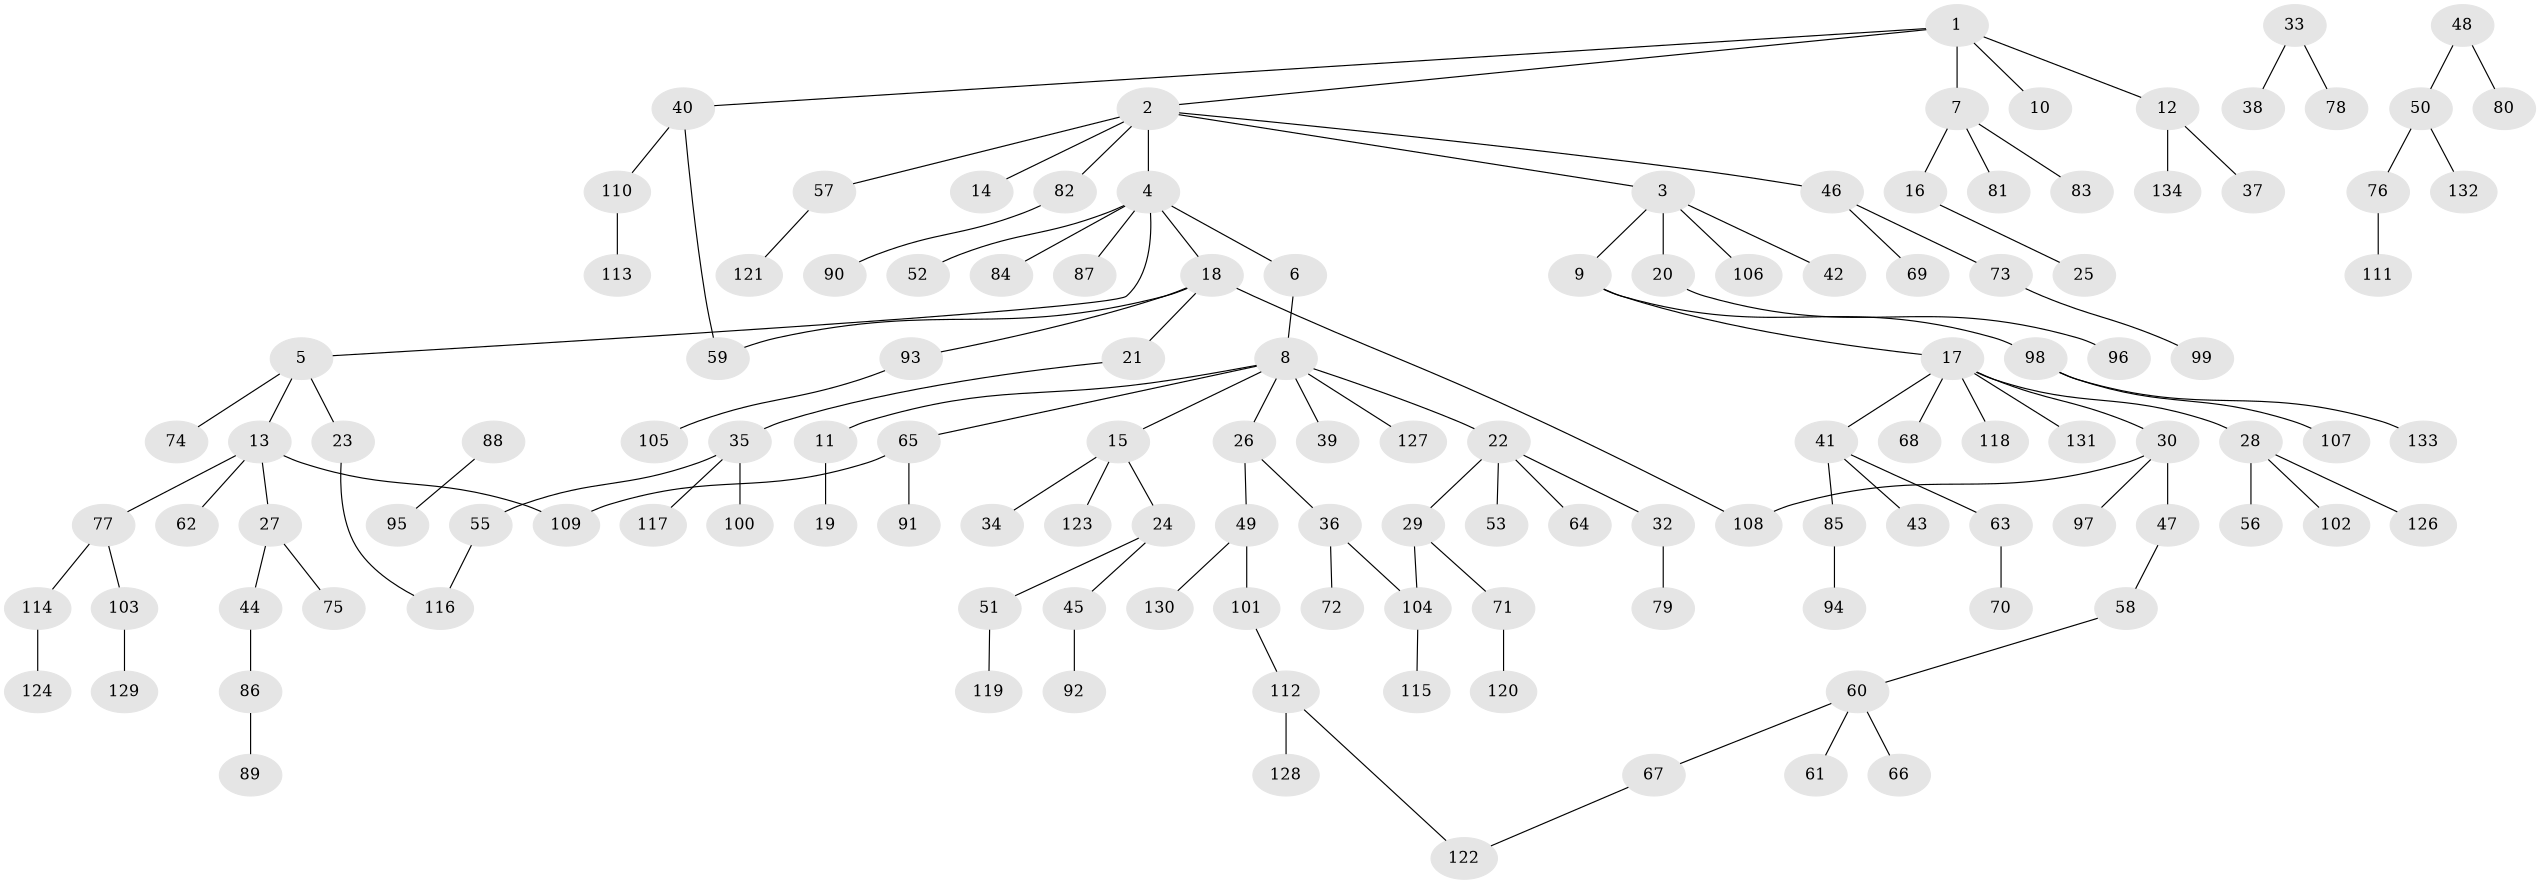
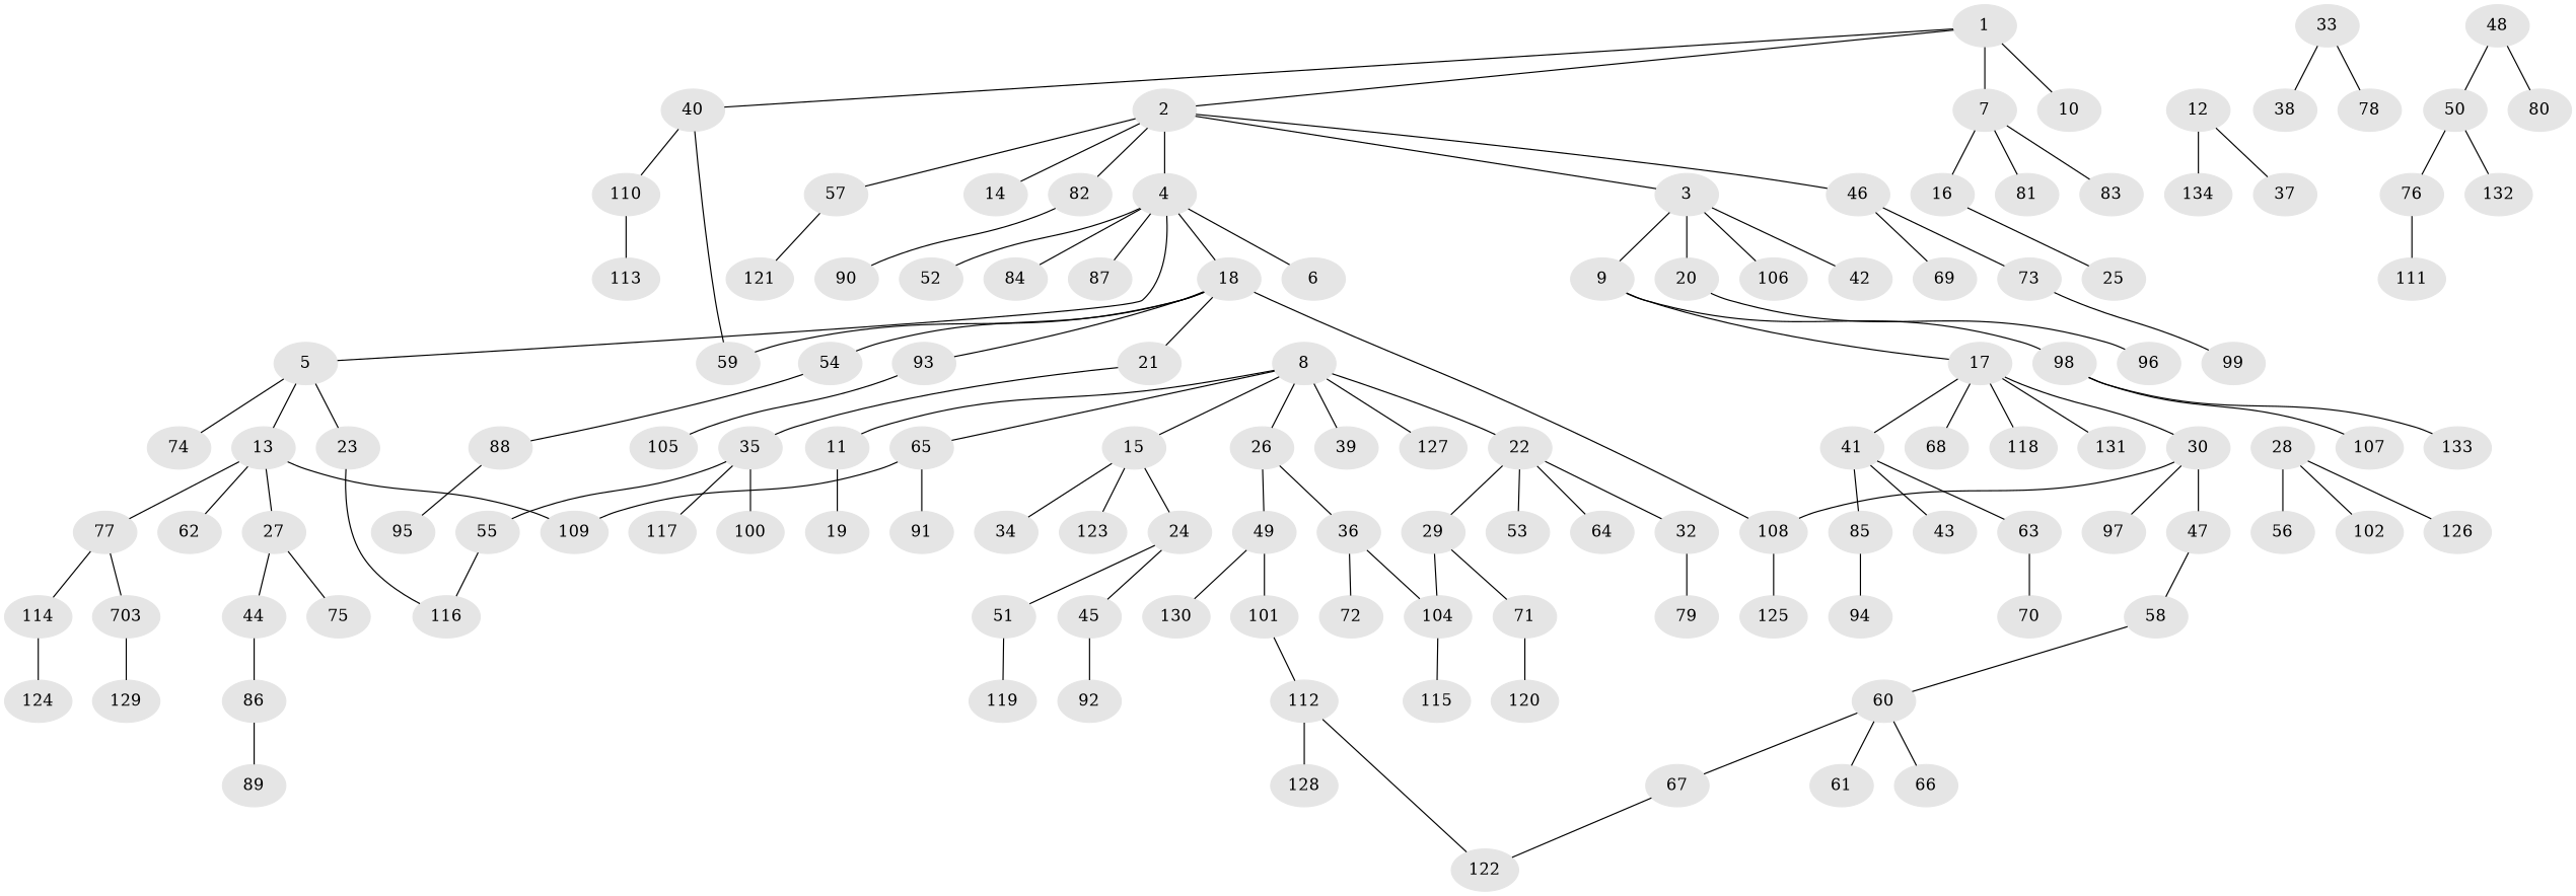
  graph {
    node [color=gray90 style=filled]
    1
    2
    7
    10
    12
    40
    3
    4
    14
    46
    57
    82
    16
    81
    83
    37
    134
    59
    110
    9
    20
    42
    106
    5
    6
    18
    52
    84
    87
    33
    38
    78
    69
    73
    121
    90
    17
    98
    96
    13
    23
    74
    8
    21
+   54
    93
    108
    27
    62
    77
    109
    116
    11
    15
    22
    26
    39
    65
    127
    48
    50
    80
    25
    19
    24
    34
    123
    29
    32
    53
    64
    36
    49
    91
    28
    30
    41
    68
    118
    131
    107
    133
    44
    75
-   103
+   103 [label=703]
    114
    45
    51
    56
    102
    126
    47
    97
    43
    63
    85
    35
    88
    105
+   125
    55
    100
    117
    71
    104
    79
    92
    119
    72
    101
    130
    86
    120
    115
    58
    113
    70
    94
    89
    99
    60
    76
    132
    112
    111
    95
    61
    66
    67
    122
    129
    124
    128
    1 -- 2
    1 -- 7
    1 -- 10
-   1 -- 12
    1 -- 40
    2 -- 3
    2 -- 4
    2 -- 14
    2 -- 46
    2 -- 57
    2 -- 82
    7 -- 16
    7 -- 81
    7 -- 83
    12 -- 37
    12 -- 134
    40 -- 59
    40 -- 110
    3 -- 9
    3 -- 20
    3 -- 42
    3 -- 106
    4 -- 5
    4 -- 6
    4 -- 18
    4 -- 52
    4 -- 84
    4 -- 87
    46 -- 69
    46 -- 73
    57 -- 121
    82 -- 90
    16 -- 25
    110 -- 113
    9 -- 17
    9 -- 98
    20 -- 96
    5 -- 13
    5 -- 23
    5 -- 74
-   6 -- 8
    18 -- 59
    18 -- 21
+   18 -- 54
    18 -- 93
    18 -- 108
    33 -- 38
    33 -- 78
    73 -- 99
-   17 -- 28
    17 -- 30
    17 -- 41
    17 -- 68
    17 -- 118
    17 -- 131
    98 -- 107
    98 -- 133
    13 -- 27
    13 -- 62
    13 -- 77
    13 -- 109
    23 -- 116
    8 -- 11
    8 -- 15
    8 -- 22
    8 -- 26
    8 -- 39
    8 -- 65
    8 -- 127
    21 -- 35
+   54 -- 88
    93 -- 105
+   108 -- 125
    27 -- 44
    27 -- 75
    77 -- 103
    77 -- 114
    11 -- 19
    15 -- 24
    15 -- 34
    15 -- 123
    22 -- 29
    22 -- 32
    22 -- 53
    22 -- 64
    26 -- 36
    26 -- 49
    65 -- 109
    65 -- 91
    48 -- 50
    48 -- 80
    50 -- 76
    50 -- 132
    24 -- 45
    24 -- 51
    29 -- 71
    29 -- 104
    32 -- 79
    36 -- 104
    36 -- 72
    49 -- 101
    49 -- 130
    28 -- 56
    28 -- 102
    28 -- 126
    30 -- 108
    30 -- 47
    30 -- 97
    41 -- 43
    41 -- 63
    41 -- 85
    44 -- 86
    103 -- 129
    114 -- 124
    45 -- 92
    51 -- 119
    47 -- 58
    63 -- 70
    85 -- 94
    35 -- 55
    35 -- 100
    35 -- 117
    88 -- 95
    55 -- 116
    71 -- 120
    104 -- 115
    101 -- 112
    86 -- 89
    58 -- 60
    60 -- 61
    60 -- 66
    60 -- 67
    76 -- 111
    112 -- 122
    112 -- 128
    67 -- 122
  }
